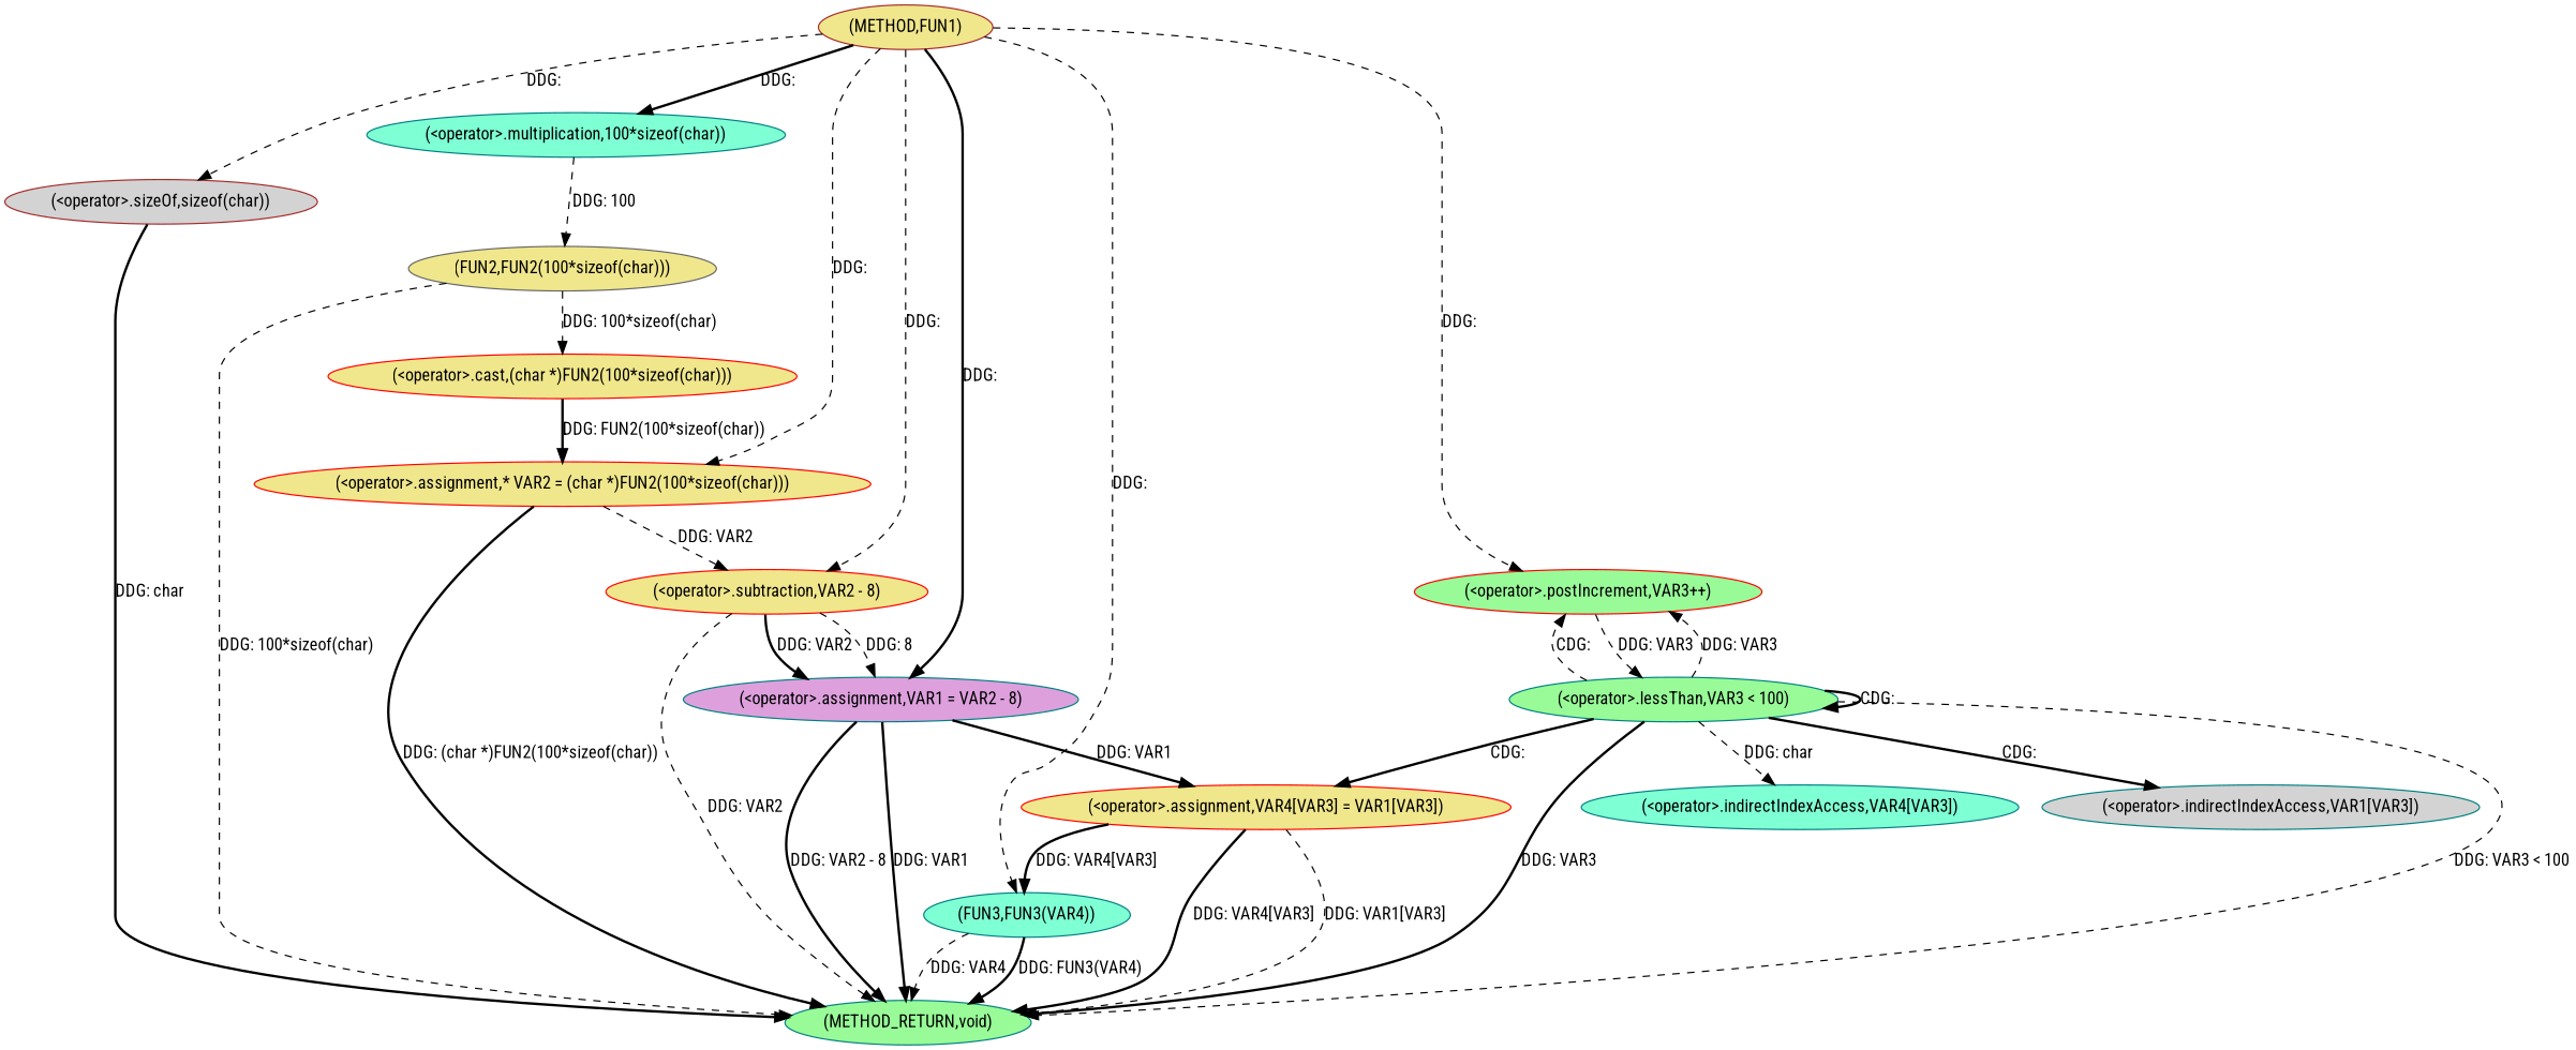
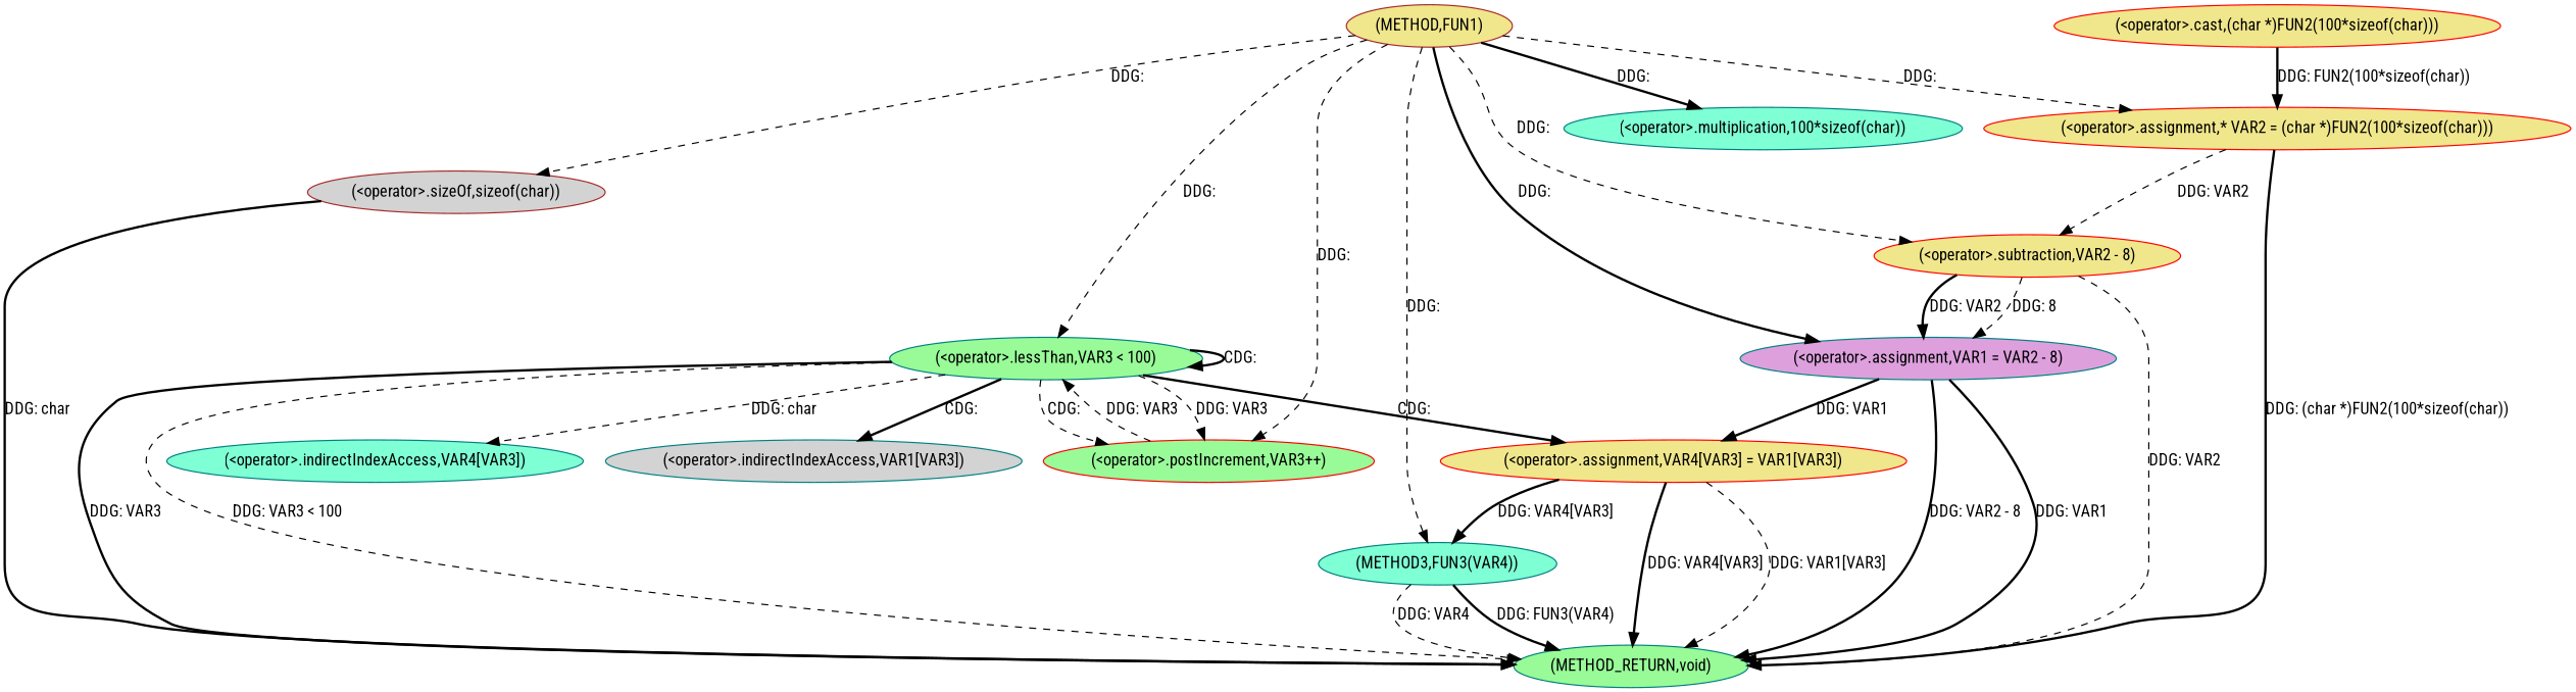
  digraph {
    fontname="Roboto Condensed"
    node [color=teal fillcolor=khaki fontname="Roboto Condensed" style=filled]
    edge [fontname="Roboto Condensed" style=dashed]
    n1 [color=brown label="(METHOD,FUN1)"]
    n2 [color=red label="(<operator>.assignment,* VAR2 = (char *)FUN2(100*sizeof(char)))"]
    n3 [fillcolor=aquamarine label="(<operator>.multiplication,100*sizeof(char))"]
    n4 [color=brown fillcolor=lightgrey label="(<operator>.sizeOf,sizeof(char))"]
    n5 [fillcolor=plum label="(<operator>.assignment,VAR1 = VAR2 - 8)"]
    n6 [color=red label="(<operator>.subtraction,VAR2 - 8)"]
    n7 [fillcolor=palegreen label="(<operator>.lessThan,VAR3 < 100)"]
    n8 [color=red fillcolor=palegreen label="(<operator>.postIncrement,VAR3++)"]
-   n9 [fillcolor=aquamarine label="(FUN3,FUN3(VAR4))"]
+   n9 [fillcolor=aquamarine label="(METHOD3,FUN3(VAR4))"]
    n10 [fillcolor=palegreen label="(METHOD_RETURN,void)"]
-   n11 [color=gray40 label="(FUN2,FUN2(100*sizeof(char)))"]
    n12 [color=red label="(<operator>.assignment,VAR4[VAR3] = VAR1[VAR3])"]
    n13 [fillcolor=aquamarine label="(<operator>.indirectIndexAccess,VAR4[VAR3])"]
    n14 [fillcolor=lightgrey label="(<operator>.indirectIndexAccess,VAR1[VAR3])"]
    n15 [color=red label="(<operator>.cast,(char *)FUN2(100*sizeof(char)))"]
    n1 -> n2 [label="DDG: "]
    n1 -> n3 [label="DDG: " style=bold]
    n1 -> n4 [label="DDG: "]
    n1 -> n5 [label="DDG: " style=bold]
    n1 -> n6 [label="DDG: "]
+   n1 -> n7 [label="DDG: "]
    n1 -> n8 [label="DDG: "]
    n1 -> n9 [label="DDG: "]
    n2 -> n6 [label="DDG: VAR2"]
    n2 -> n10 [label="DDG: (char *)FUN2(100*sizeof(char))" style=bold]
-   n3 -> n11 [label="DDG: 100"]
    n4 -> n10 [label="DDG: char" style=bold]
    n5 -> n10 [label="DDG: VAR1" style=bold]
    n5 -> n10 [label="DDG: VAR2 - 8" style=bold]
    n5 -> n12 [label="DDG: VAR1" style=bold]
    n6 -> n5 [label="DDG: VAR2" style=bold]
    n6 -> n5 [label="DDG: 8"]
    n6 -> n10 [label="DDG: VAR2"]
    n7 -> n7 [label="CDG: " style=bold]
    n7 -> n8 [label="DDG: VAR3"]
    n7 -> n8 [label="CDG: "]
    n7 -> n10 [label="DDG: VAR3" style=bold]
    n7 -> n10 [label="DDG: VAR3 < 100"]
    n7 -> n12 [label="CDG: " style=bold]
    n7 -> n13 [label="DDG: char"]
    n7 -> n14 [label="CDG: " style=bold]
    n8 -> n7 [label="DDG: VAR3"]
    n9 -> n10 [label="DDG: VAR4"]
    n9 -> n10 [label="DDG: FUN3(VAR4)" style=bold]
-   n11 -> n10 [label="DDG: 100*sizeof(char)"]
-   n11 -> n15 [label="DDG: 100*sizeof(char)"]
    n12 -> n9 [label="DDG: VAR4[VAR3]" style=bold]
    n12 -> n10 [label="DDG: VAR4[VAR3]" style=bold]
    n12 -> n10 [label="DDG: VAR1[VAR3]"]
    n15 -> n2 [label="DDG: FUN2(100*sizeof(char))" style=bold]
  }
